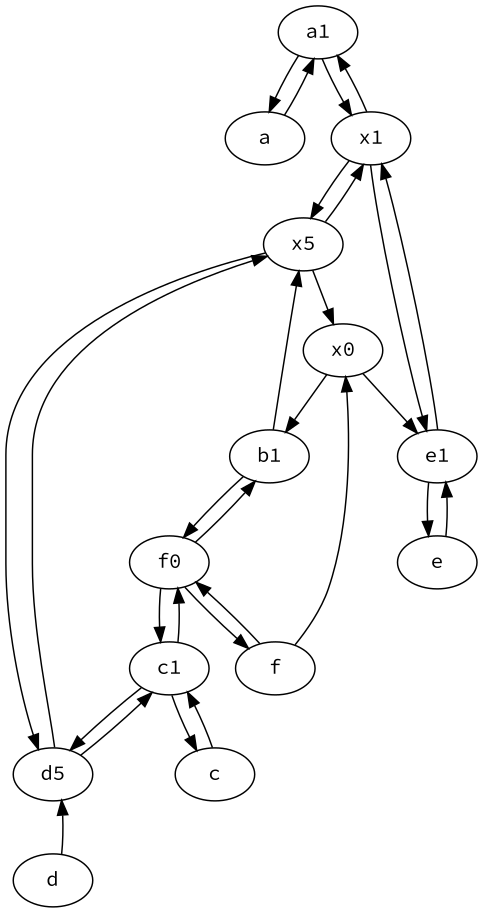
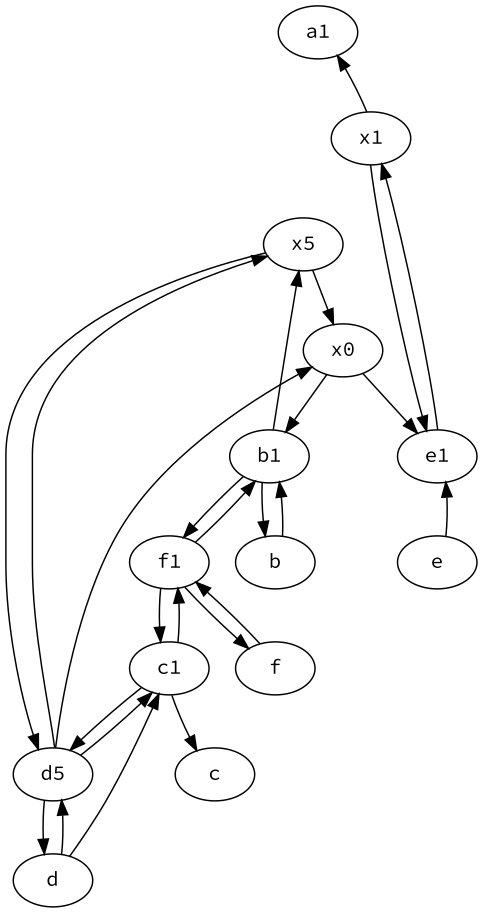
  digraph {
    fontname="Source Code Pro"
    node [fontname="Source Code Pro"]
    edge [fontname="Source Code Pro"]
    a1
-   a
    x1
    n4 [label=x5]
    e1
    b1
-   f1 [label=f0]
+   f1
+   b
    f
    c1
    n11 [label=d5]
    c
    x0
    d
    e
-   a1 -> a
-   a1 -> x1
-   a -> a1
    x1 -> a1
-   x1 -> n4
    x1 -> e1
-   n4 -> x1
    n4 -> n11
    n4 -> x0
    e1 -> x1
-   e1 -> e
    b1 -> n4
    b1 -> f1
+   b1 -> b
    f1 -> b1
    f1 -> f
    f1 -> c1
+   b -> b1
    f -> f1
    c1 -> f1
    c1 -> n11
    c1 -> c
    n11 -> n4
    n11 -> c1
-   f -> x0
-   c -> c1
+   n11 -> x0
+   n11 -> d
+   d -> c1
    x0 -> e1
    x0 -> b1
    d -> n11
    e -> e1
  }
